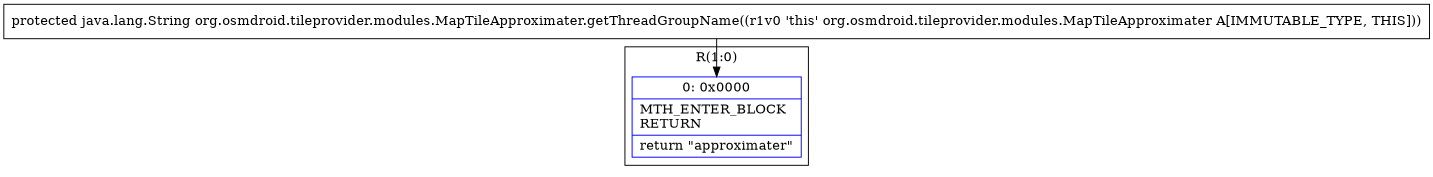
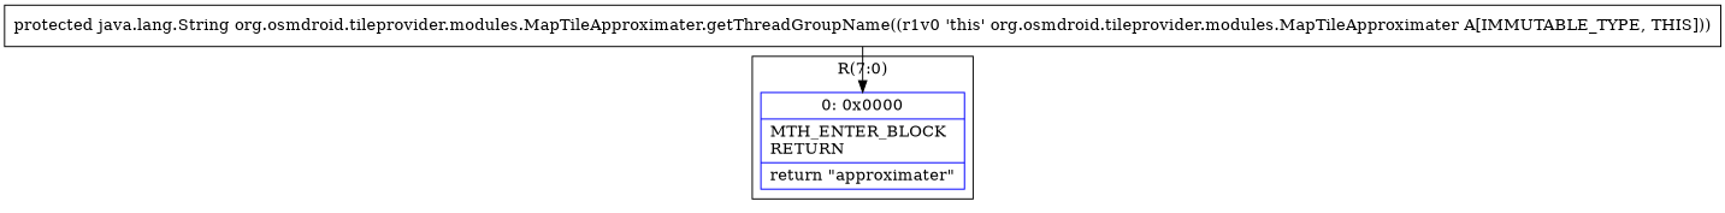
  digraph {
    node [shape=record]
    n1 [color=blue label="{0\:\ 0x0000|MTH_ENTER_BLOCK\lRETURN\l|return \"approximater\"\l}"]
    n2 [label="{protected java.lang.String org.osmdroid.tileprovider.modules.MapTileApproximater.getThreadGroupName((r1v0 'this' org.osmdroid.tileprovider.modules.MapTileApproximater A[IMMUTABLE_TYPE, THIS])) }"]
    subgraph cluster_1 {
-     label="R(1:0)"
+     label="R(7:0)"
      n1
    }
    n2 -> n1
  }
